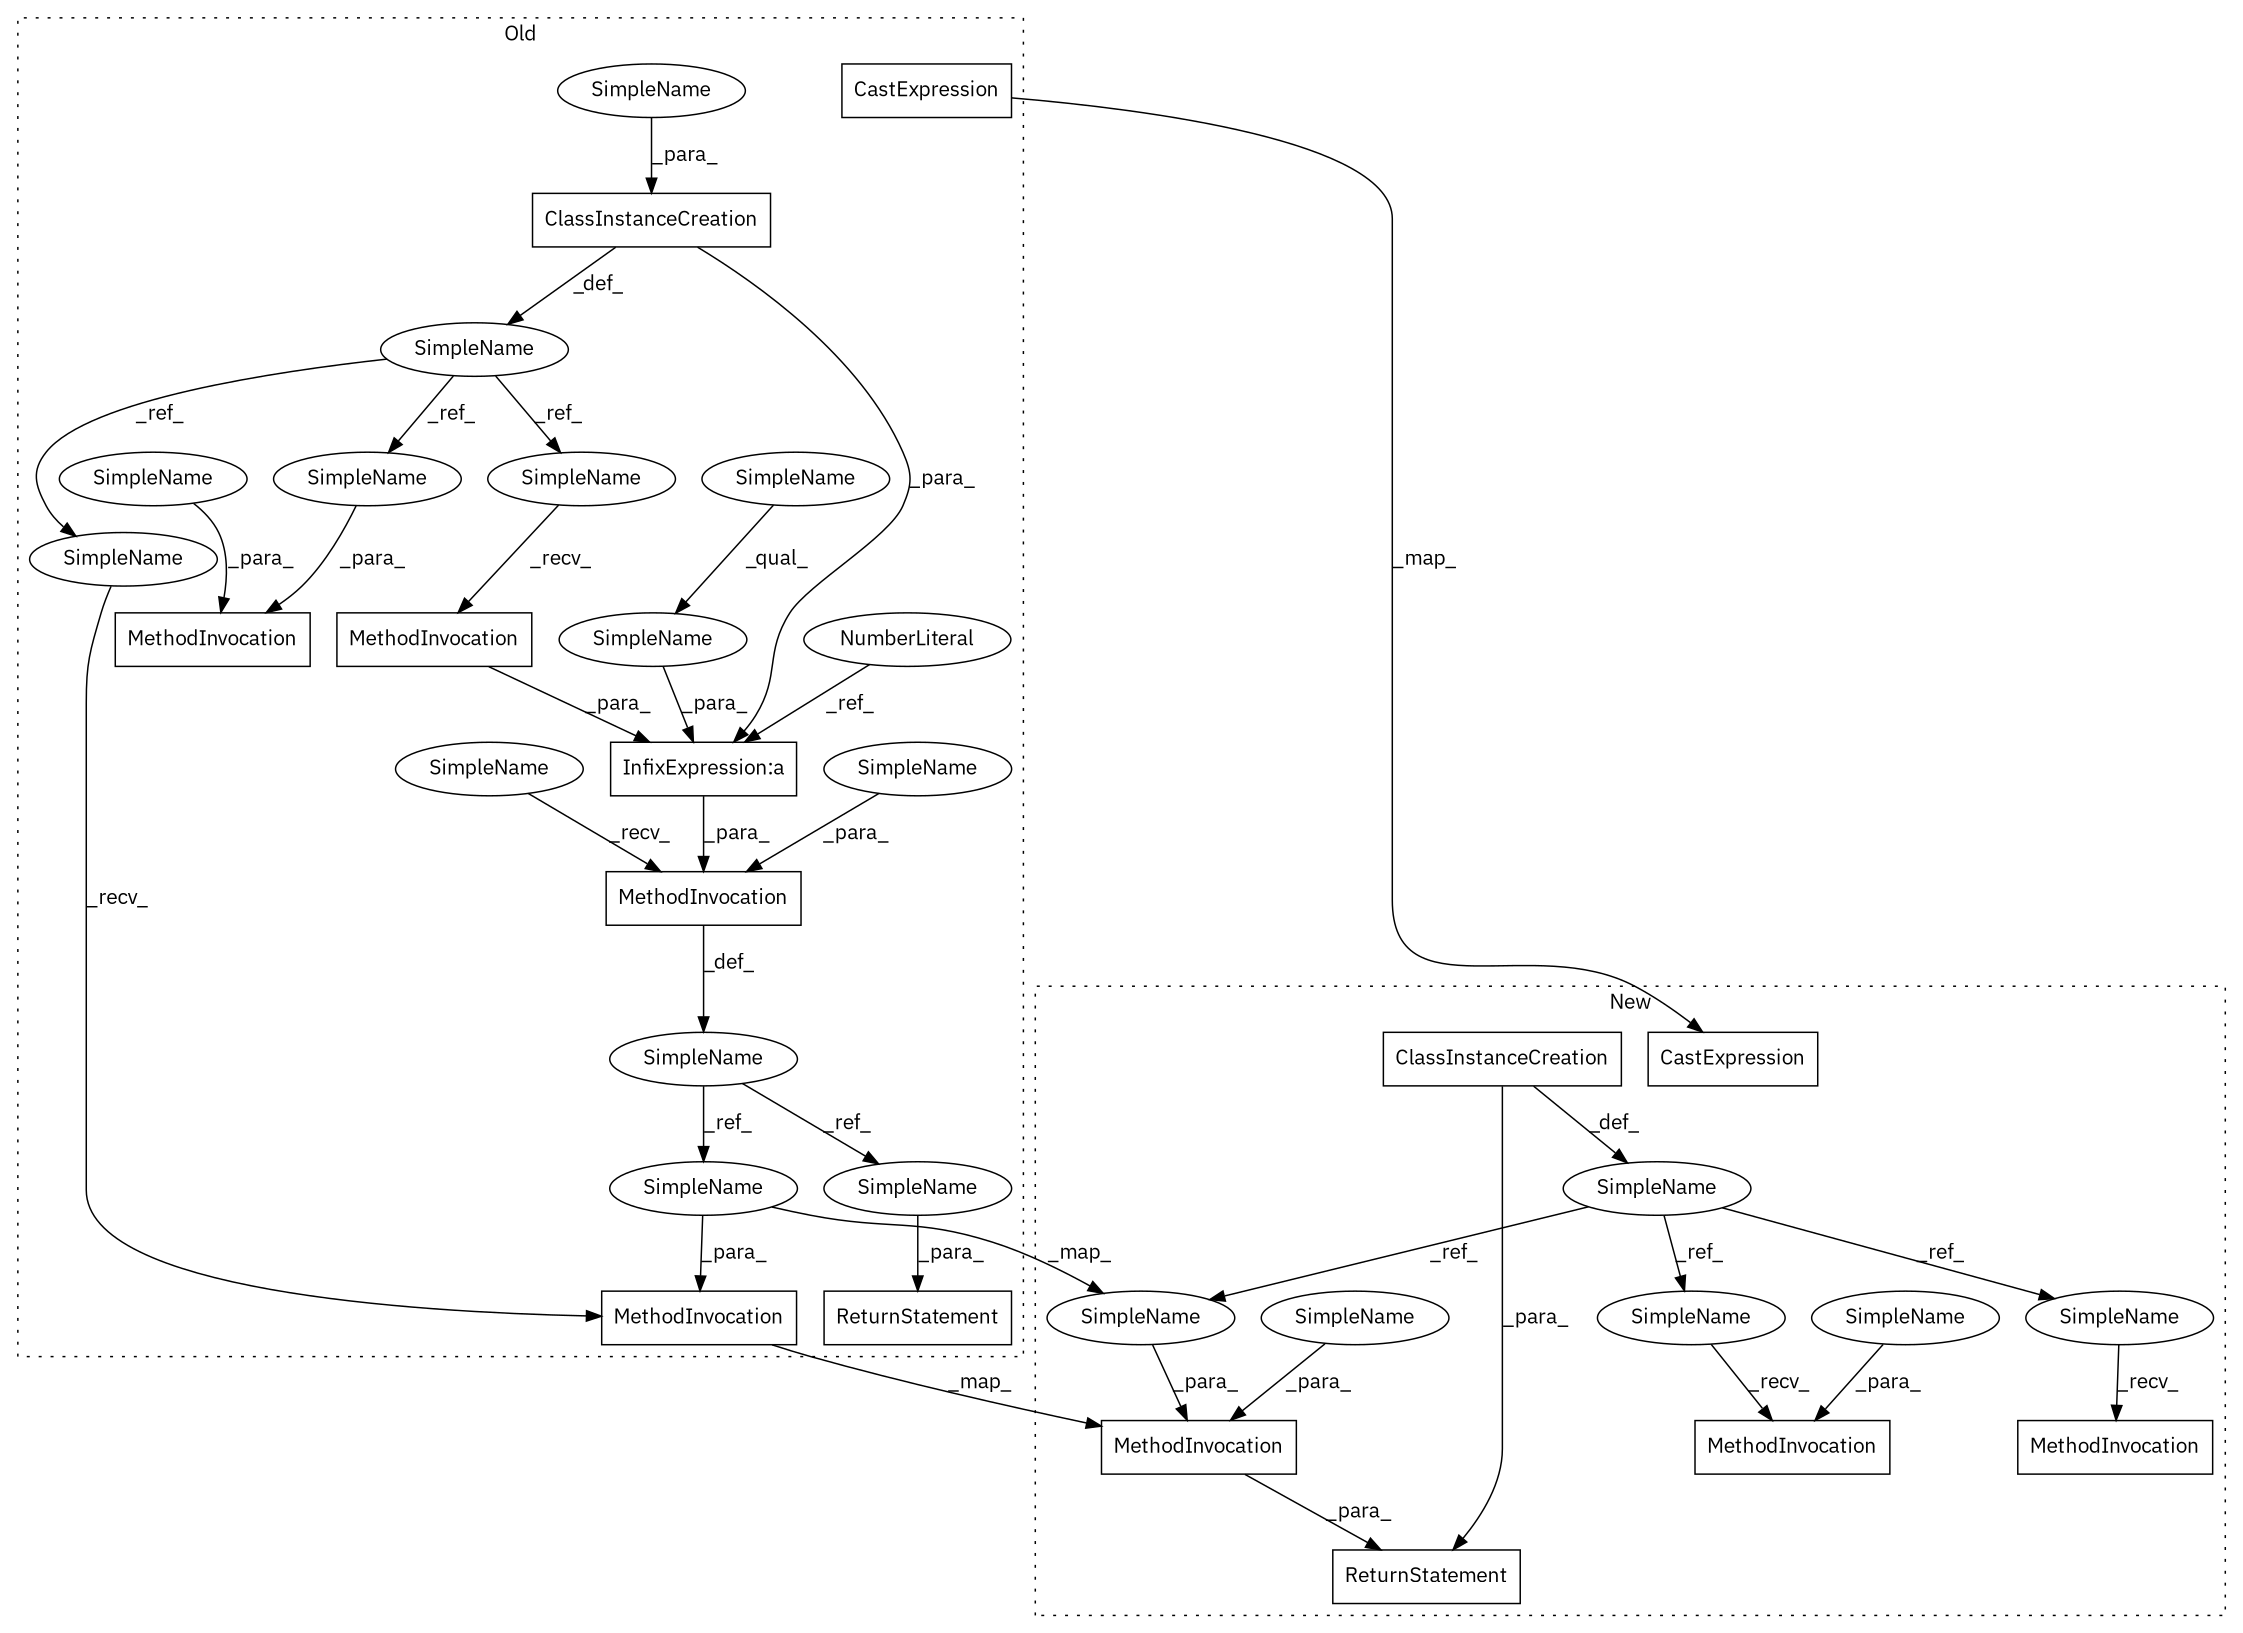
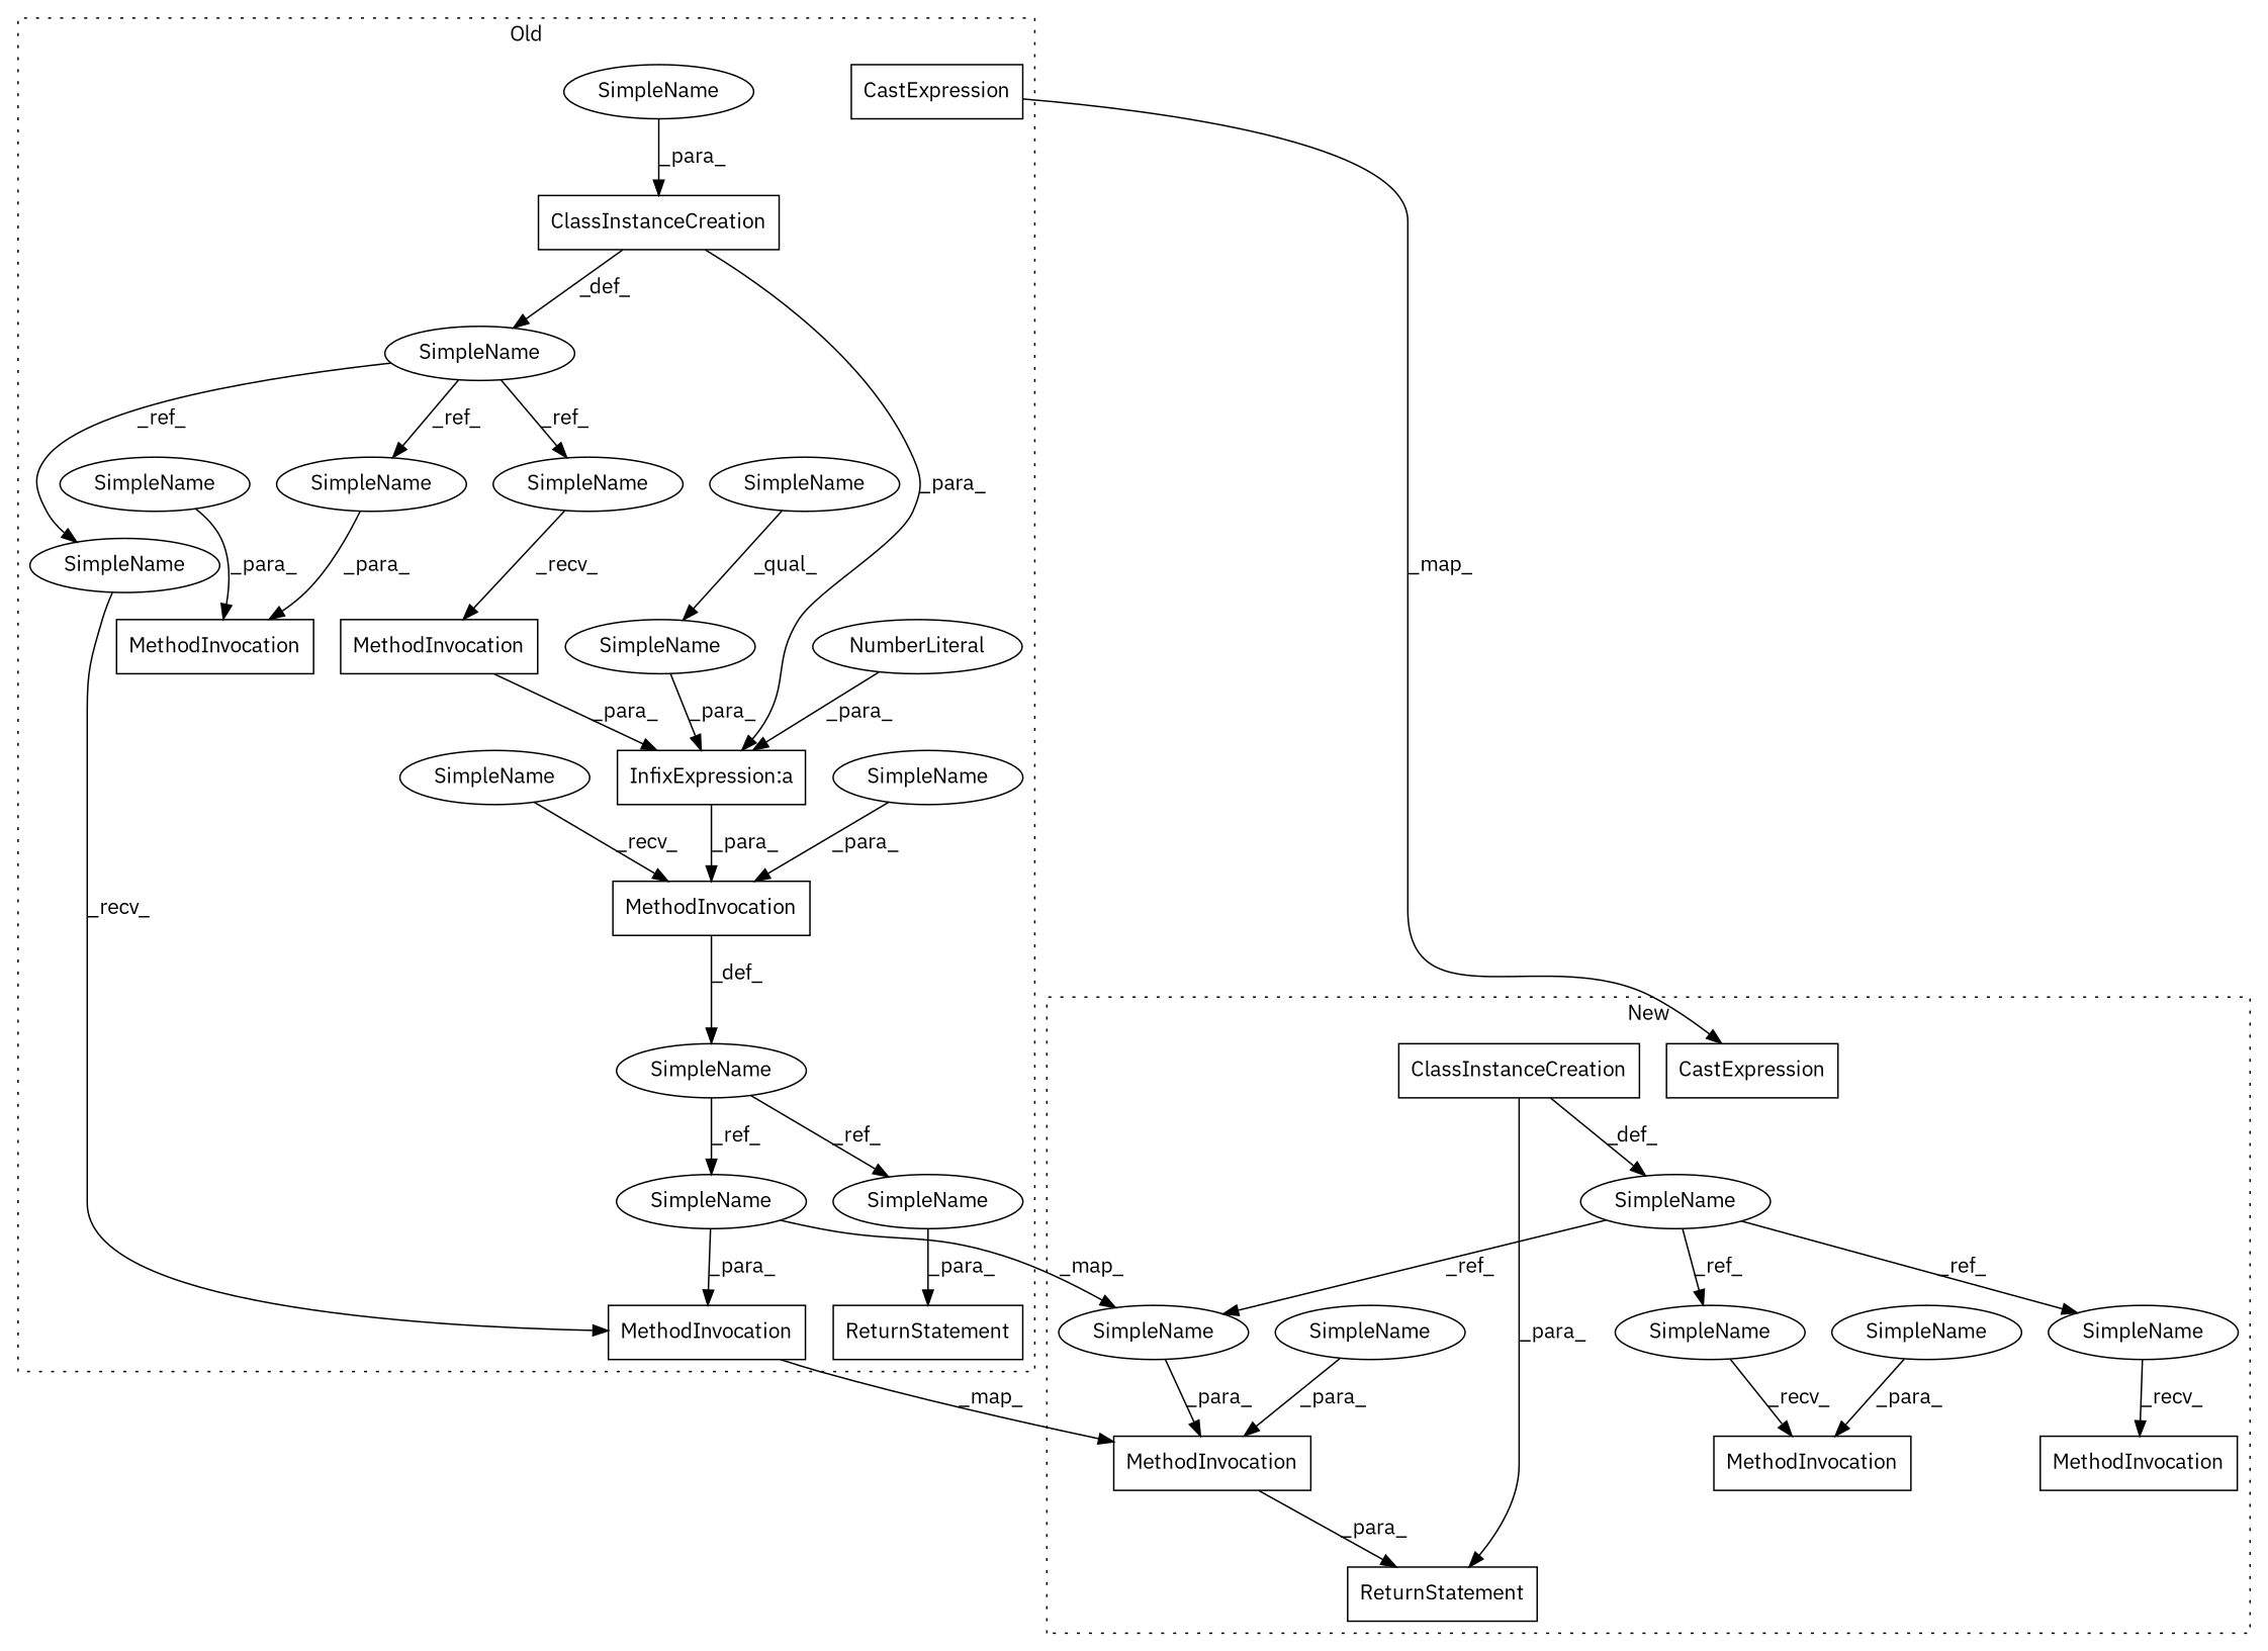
  digraph {
    fontname="IBM Plex Sans"
    node [a=42 fontname="IBM Plex Sans" l=6 s=7506 shape=ellipse]
    edge [fontname="IBM Plex Sans"]
    n1 [a=11 l=7 label=CastExpression s=7565 shape=box]
    n2 [a=14 l="30,1" label=ClassInstanceCreation s="7401,7442" shape=box]
    n3 [a=32 l="7,1" label=MethodInvocation s="7492,7535" shape=box]
    n4 [a=32 l="8,1" label=MethodInvocation s="7583,7615" shape=box]
    n5 [a=32 l="5,1" label=MethodInvocation s="7449,7461" shape=box]
    n6 [a=32 label=MethodInvocation s=7529 shape=box]
    n7 [a=34 l=1 label=NumberLiteral s=7521]
    n8 [a=41 l=7 label=ReturnStatement s=7622 shape=box]
    n9 [label=SimpleName s=7476]
    n10 [l=12 label=SimpleName]
    n11 [l=3 label=SimpleName s=7458]
    n12 [label=SimpleName s=7591]
    n13 [l=11 label=SimpleName s=7431]
    n14 [l=2 label=SimpleName s=7454]
    n15 [l=3 label=SimpleName s=7395]
    n16 [l=3 label=SimpleName s=7579]
    n17 [label=SimpleName s=7485]
    n18 [l=3 label=SimpleName s=7525]
    n19 [label=SimpleName s=7629]
    n20 [l=5 label=SimpleName]
    n21 [l=5 label=SimpleName s=7499]
    n22 [a=27 l=3 label="InfixExpression:a" s=7518 shape=box]
    n23 [a=11 l=7 label=CastExpression s=10690 shape=box]
    n24 [a=14 l="23,1" label=ClassInstanceCreation s="10593,10640" shape=box]
    n25 [a=32 l="4,1" label=MethodInvocation s="10652,10661" shape=box]
    n26 [a=32 l="4,1" label=MethodInvocation s="10673,10700" shape=box]
    n27 [a=32 l="20,1" label=MethodInvocation s="10714,10760" shape=box]
    n28 [a=41 l=7 label=ReturnStatement s=10707 shape=box]
    n29 [l=4 label=SimpleName s=10586]
    n30 [l=4 label=SimpleName s=10647]
    n31 [l=5 label=SimpleName s=10656]
    n32 [l=4 label=SimpleName s=10668]
    n33 [l=2 label=SimpleName s=10734]
    n34 [l=4 label=SimpleName s=10738]
    subgraph cluster_1 {
      label=Old
      style=dotted
      n1
      n2
      n3
      n4
      n5
      n6
      n7
      n8
      n9
      n10
      n11
      n12
      n13
      n14
      n15
      n16
      n17
      n18
      n19
      n20
      n21
      n22
    }
    subgraph cluster_2 {
      label=New
      style=dotted
      n23
      n24
      n25
      n26
      n27
      n28
      n29
      n30
      n31
      n32
      n33
      n34
    }
    n1 -> n23 [label=_map_]
    n2 -> n15 [label=_def_]
    n2 -> n22 [label=_para_]
    n3 -> n9 [label=_def_]
    n4 -> n27 [label=_map_]
    n6 -> n22 [label=_para_]
-   n7 -> n22 [label=_ref_]
+   n7 -> n22 [label=_para_]
    n9 -> n12 [label=_ref_]
    n9 -> n19 [label=_ref_]
    n10 -> n22 [label=_para_]
    n11 -> n5 [label=_para_]
    n12 -> n4 [label=_para_]
    n12 -> n34 [label=_map_]
    n13 -> n2 [label=_para_]
    n14 -> n5 [label=_para_]
    n15 -> n11 [label=_ref_]
    n15 -> n16 [label=_ref_]
    n15 -> n18 [label=_ref_]
    n16 -> n4 [label=_recv_]
    n17 -> n3 [label=_recv_]
    n18 -> n6 [label=_recv_]
    n19 -> n8 [label=_para_]
    n20 -> n10 [label=_qual_]
    n21 -> n3 [label=_para_]
    n22 -> n3 [label=_para_]
    n24 -> n28 [label=_para_]
    n24 -> n29 [label=_def_]
    n27 -> n28 [label=_para_]
    n29 -> n30 [label=_ref_]
    n29 -> n32 [label=_ref_]
    n29 -> n34 [label=_ref_]
    n30 -> n25 [label=_recv_]
    n31 -> n25 [label=_para_]
    n32 -> n26 [label=_recv_]
    n33 -> n27 [label=_para_]
    n34 -> n27 [label=_para_]
  }
